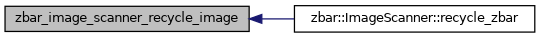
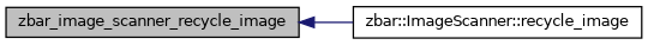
  digraph {
    rankdir=LR
    node [color=black fontname=Helvetica fontsize=10 shape=record style=filled]
    n1 [fillcolor=grey75 fontcolor=black height=0.2 label=zbar_image_scanner_recycle_image width=0.4]
-   n2 [fillcolor=white height=0.2 label="zbar::ImageScanner::recycle_zbar" width=0.4]
+   n2 [fillcolor=white height=0.2 label="zbar::ImageScanner::recycle_image" width=0.4]
    n1 -> n2 [color=midnightblue dir=back fontname=Helvetica fontsize=10 labelfontname=Helvetica labelfontsize=10 style=solid]
  }
